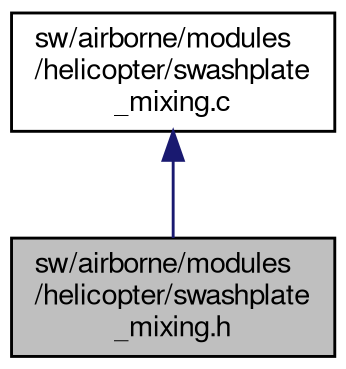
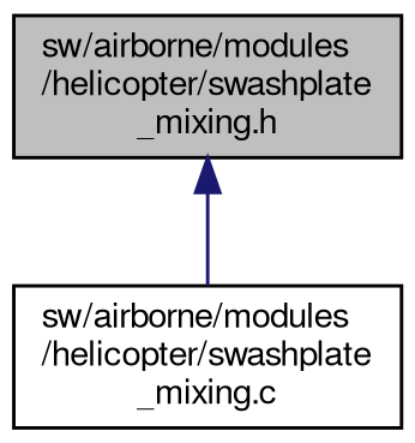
  digraph {
    node [color=black fontname=FreeSans fontsize=10 shape=record style=filled]
    n1 [fillcolor=grey75 fontcolor=black height=0.2 label="sw/airborne/modules\l/helicopter/swashplate\l_mixing.h" width=0.4]
    n2 [fillcolor=white height=0.2 label="sw/airborne/modules\l/helicopter/swashplate\l_mixing.c" width=0.4]
-   n2 -> n1 [color=midnightblue dir=back fontname=FreeSans fontsize=10 labelfontname=FreeSans labelfontsize=10 style=solid]
+   n1 -> n2 [color=midnightblue dir=back fontname=FreeSans fontsize=10 labelfontname=FreeSans labelfontsize=10 style=solid]
  }
